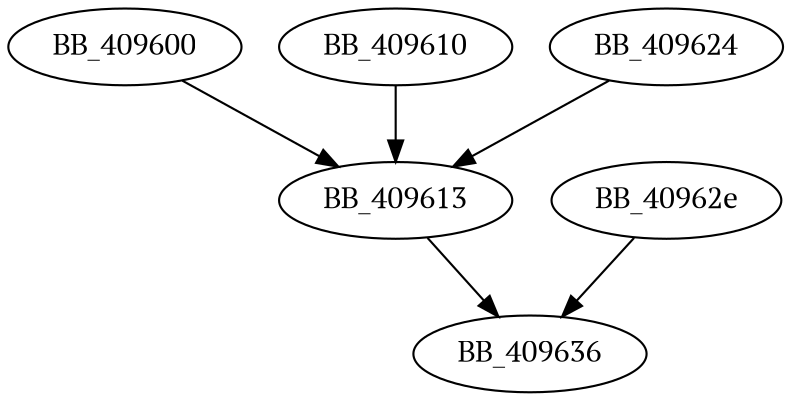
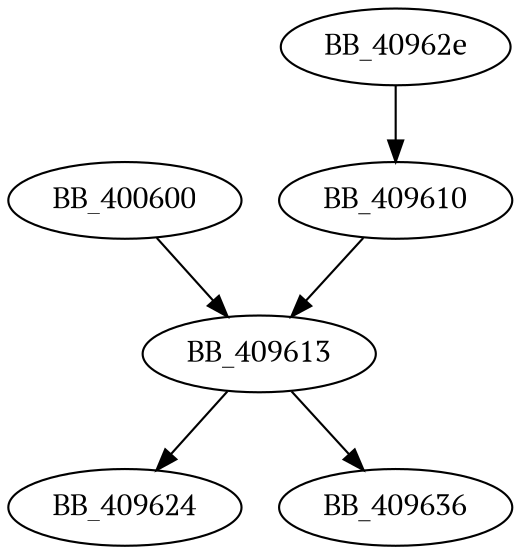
  digraph {
    fontname="PT Serif"
    node [fontname="PT Serif"]
    edge [fontname="PT Serif"]
-   BB_409600
+   BB_409600 [label=BB_400600]
    BB_409613
    BB_409610
    BB_409624
    BB_409636
    BB_40962e
    BB_409600 -> BB_409613
-   BB_409624 -> BB_409613
+   BB_409613 -> BB_409624
    BB_409613 -> BB_409636
    BB_409610 -> BB_409613
-   BB_40962e -> BB_409636
+   BB_40962e -> BB_409610
  }
